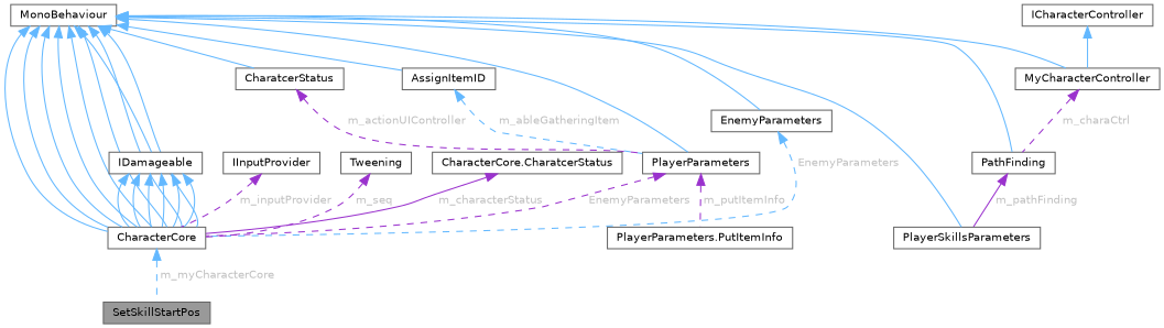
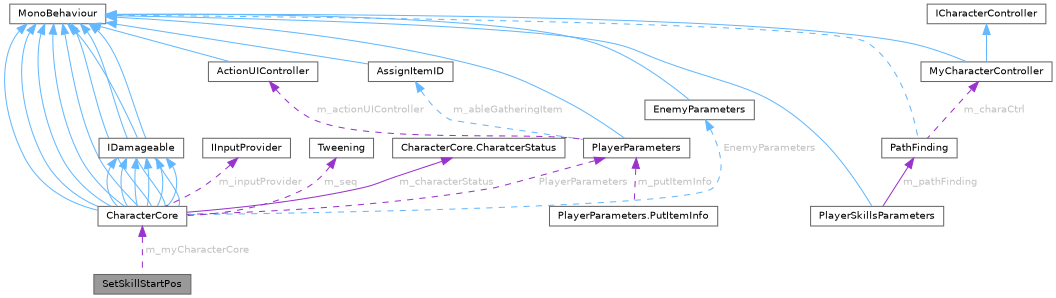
  digraph {
    rankdir=TB
    node [color=gray40 fillcolor=white fontname=Helvetica fontsize=10 shape=box style=filled]
    edge [color=steelblue1 dir=back fontname=Helvetica fontsize=10 labelfontname=Helvetica labelfontsize=10 style=solid]
    n1 [fillcolor=grey60 fontcolor=black height=0.2 label=SetSkillStartPos width=0.4]
    n2 [height=0.2 label=MonoBehaviour width=0.4]
    n3 [height=0.2 label=CharacterCore width=0.4]
    n4 [height=0.2 label=MyCharacterController width=0.4]
    n5 [height=0.2 label=PlayerParameters width=0.4]
    n6 [height=0.2 label=AssignItemID width=0.4]
-   n7 [height=0.2 label=CharatcerStatus width=0.4]
+   n7 [height=0.2 label=ActionUIController width=0.4]
    n8 [height=0.2 label=EnemyParameters width=0.4]
    n9 [height=0.2 label=PlayerSkillsParameters width=0.4]
    n10 [height=0.2 label=PathFinding width=0.4]
    n11 [height=0.2 label=IDamageable width=0.4]
    n12 [height=0.2 label="PlayerParameters.PutItemInfo" width=0.4]
    n13 [height=0.2 label=ICharacterController width=0.4]
    n14 [height=0.2 label=IInputProvider width=0.4]
    n15 [height=0.2 label=Tweening width=0.4]
    n16 [height=0.2 label="CharacterCore.CharatcerStatus" width=0.4]
    n2 -> n3
    n2 -> n3
    n2 -> n3
    n2 -> n3
    n2 -> n3
    n2 -> n3
    n2 -> n3
    n2 -> n3
    n2 -> n4
    n2 -> n5
    n2 -> n6
    n2 -> n7
    n2 -> n8
    n2 -> n9
-   n2 -> n10
+   n2 -> n10 [style=dashed]
    n2 -> n11
-   n3 -> n1 [fontcolor=grey label=" m_myCharacterCore" style=dashed]
+   n3 -> n1 [color=darkorchid3 fontcolor=grey label=" m_myCharacterCore" style=dashed]
    n4 -> n10 [color=darkorchid3 fontcolor=grey label=" m_charaCtrl" style=dashed]
-   n5 -> n3 [color=darkorchid3 fontcolor=grey label=" EnemyParameters" style=dashed]
+   n5 -> n3 [color=darkorchid3 fontcolor=grey label=" PlayerParameters" style=dashed]
    n5 -> n12 [color=darkorchid3 fontcolor=grey label=" m_putItemInfo" style=dashed]
    n6 -> n5 [fontcolor=grey label=" m_ableGatheringItem" style=dashed]
    n7 -> n5 [color=darkorchid3 fontcolor=grey label=" m_actionUIController" style=dashed]
    n8 -> n3 [fontcolor=grey label=" EnemyParameters" style=dashed]
    n10 -> n9 [color=darkorchid3 fontcolor=grey label=" m_pathFinding"]
    n11 -> n3
    n11 -> n3
    n11 -> n3
    n11 -> n3
    n11 -> n3
    n11 -> n3
    n13 -> n4
    n14 -> n3 [color=darkorchid3 fontcolor=grey label=" m_inputProvider" style=dashed]
    n15 -> n3 [color=darkorchid3 fontcolor=grey label=" m_seq" style=dashed]
    n16 -> n3 [color=darkorchid3 fontcolor=grey label=" m_characterStatus"]
  }
